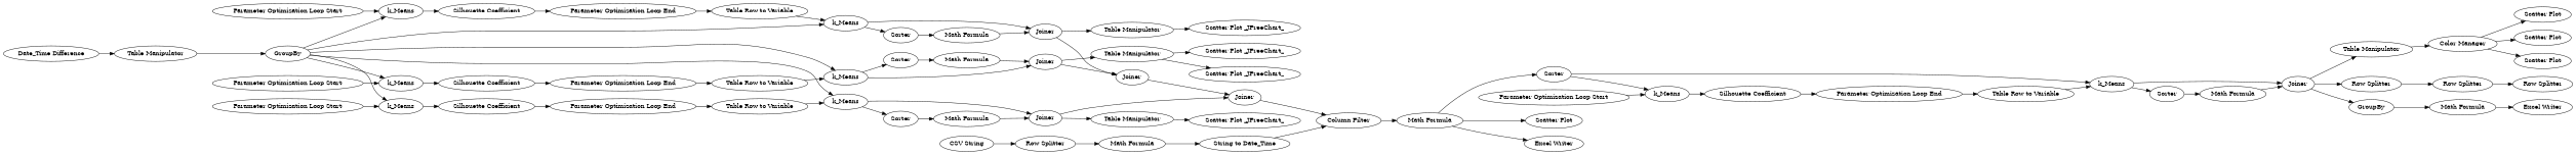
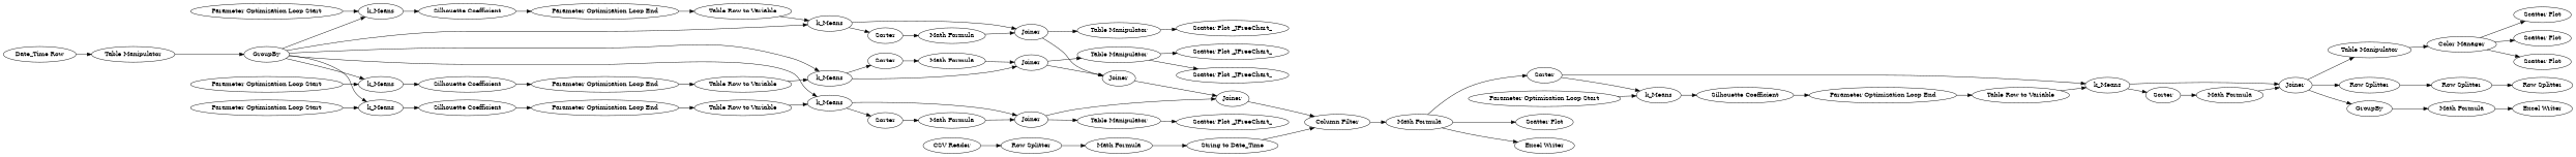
  digraph {
    rankdir=LR
    n1 [label=Joiner]
    n2 [label="Table Manipulator"]
    n3 [label="Row Splitter"]
    n4 [label=GroupBy]
    n5 [label="Color Manager"]
    n6 [label="Row Splitter"]
    n7 [label="Math Formula"]
    n8 [label="Scatter Plot"]
    n9 [label="Scatter Plot"]
    n10 [label="Scatter Plot"]
    n11 [label="Row Splitter"]
    n12 [label=k_Means]
    n13 [label=Sorter]
    n14 [label="Math Formula"]
    n15 [label="Math Formula"]
    n16 [label=Joiner]
    n17 [label="Table Manipulator"]
    n18 [label=Joiner]
    n19 [label="Scatter Plot _JFreeChart_"]
    n20 [label=Joiner]
    n21 [label=Sorter]
    n22 [label=k_Means]
    n23 [label="Silhouette Coefficient"]
    n24 [label="Parameter Optimization Loop End"]
    n25 [label="Parameter Optimization Loop Start"]
    n26 [label=k_Means]
    n27 [label="Silhouette Coefficient"]
    n28 [label="Parameter Optimization Loop End"]
    n29 [label=k_Means]
    n30 [label=Sorter]
    n31 [label="Silhouette Coefficient"]
    n32 [label="Parameter Optimization Loop End"]
    n33 [label="Table Row to Variable"]
    n34 [label="Math Formula"]
    n35 [label="Scatter Plot"]
    n36 [label="Excel Writer"]
    n37 [label=k_Means]
    n38 [label=Sorter]
    n39 [label=Joiner]
    n40 [label="Math Formula"]
    n41 [label="Table Manipulator"]
    n42 [label=Sorter]
    n43 [label="Math Formula"]
    n44 [label=Joiner]
    n45 [label="Table Manipulator"]
    n46 [label="Table Row to Variable"]
    n47 [label="Excel Writer"]
    n48 [label="Table Row to Variable"]
    n49 [label=k_Means]
    n50 [label="Column Filter"]
    n51 [label=GroupBy]
    n52 [label=k_Means]
    n53 [label=k_Means]
    n54 [label="Silhouette Coefficient"]
    n55 [label="Parameter Optimization Loop End"]
    n56 [label="Table Row to Variable"]
    n57 [label="Scatter Plot _JFreeChart_"]
    n58 [label="Scatter Plot _JFreeChart_"]
    n59 [label="Parameter Optimization Loop Start"]
    n60 [label="Scatter Plot _JFreeChart_"]
    n61 [label="Row Splitter"]
    n62 [label="Math Formula"]
    n63 [label="String to Date_Time"]
-   n64 [label="Date_Time Difference"]
+   n64 [label="Date_Time Row"]
    n65 [label="Table Manipulator"]
    n66 [label="Parameter Optimization Loop Start"]
-   n67 [label="CSV String"]
+   n67 [label="CSV Reader"]
    n68 [label="Parameter Optimization Loop Start"]
    n1 -> n2
    n1 -> n3
    n1 -> n4
    n2 -> n5
    n3 -> n6
    n4 -> n7
    n5 -> n8
    n5 -> n9
    n5 -> n10
    n6 -> n11
    n7 -> n47
    n12 -> n1
    n12 -> n13
    n13 -> n14
    n14 -> n1
    n15 -> n16
    n16 -> n17
    n16 -> n18
    n17 -> n19
    n18 -> n20
    n20 -> n50
    n21 -> n12
    n21 -> n22
    n22 -> n23
    n23 -> n24
    n24 -> n46
    n25 -> n26
    n26 -> n27
    n27 -> n28
    n28 -> n48
    n29 -> n16
    n29 -> n30
    n30 -> n15
    n31 -> n32
    n32 -> n33
    n33 -> n29
    n34 -> n21
    n34 -> n35
    n34 -> n36
    n37 -> n38
    n37 -> n39
    n38 -> n40
    n39 -> n18
    n39 -> n41
    n40 -> n39
    n41 -> n57
    n41 -> n58
    n42 -> n43
    n43 -> n44
    n44 -> n20
    n44 -> n45
    n45 -> n60
    n46 -> n12
    n48 -> n49
    n49 -> n42
    n49 -> n44
    n50 -> n34
    n51 -> n26
    n51 -> n29
    n51 -> n37
    n51 -> n49
    n51 -> n52
    n51 -> n53
    n52 -> n31
    n53 -> n54
    n54 -> n55
    n55 -> n56
    n56 -> n37
    n59 -> n53
    n61 -> n62
    n62 -> n63
    n63 -> n50
    n64 -> n65
    n65 -> n51
    n66 -> n22
    n67 -> n61
    n68 -> n52
  }
